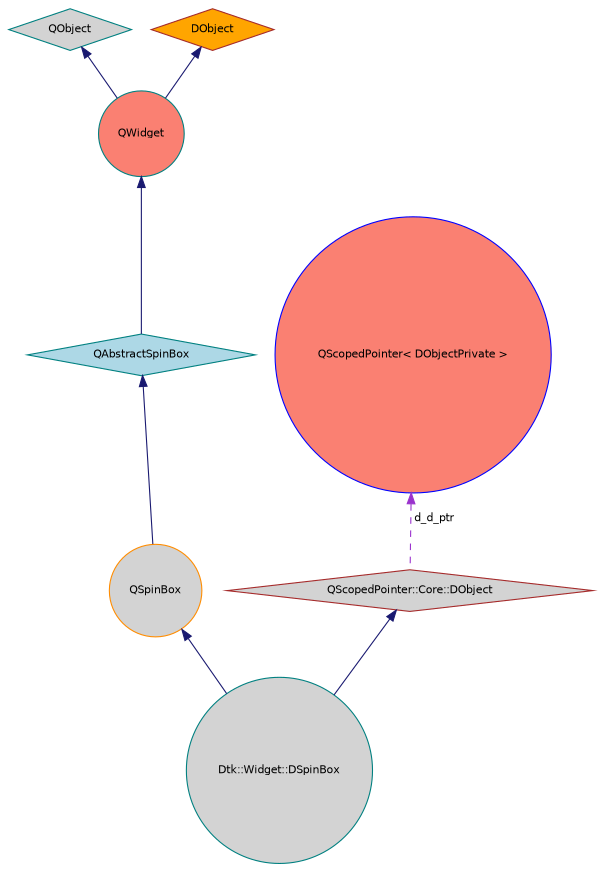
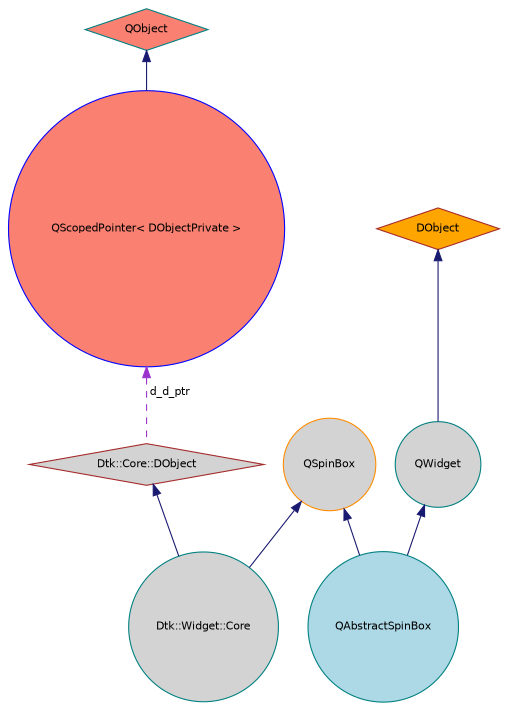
  digraph {
    node [color=teal fillcolor=lightgrey fontname=Helvetica fontsize=10 shape=circle style=filled]
    edge [color=midnightblue dir=back fontname=Helvetica fontsize=10 labelfontname=Helvetica labelfontsize=10 style=solid]
-   n1 [fontcolor=black height=0.2 label="Dtk::Widget::DSpinBox" width=0.4]
+   n1 [fontcolor=black height=0.2 label="Dtk::Widget::Core" width=0.4]
    n2 [color=darkorange height=0.2 label=QSpinBox width=0.4]
-   n3 [fillcolor=lightblue height=0.2 label=QAbstractSpinBox shape=diamond width=0.4]
-   n4 [fillcolor=salmon height=0.2 label=QWidget width=0.4]
-   n5 [height=0.2 label=QObject shape=diamond width=0.4]
+   n3 [fillcolor=lightblue height=0.2 label=QAbstractSpinBox width=0.4]
+   n4 [height=0.2 label=QWidget width=0.4]
+   n5 [fillcolor=salmon height=0.2 label=QObject shape=diamond width=0.4]
    n6 [color=brown fillcolor=orange height=0.2 label=DObject shape=diamond width=0.4]
-   n7 [color=brown height=0.2 label="QScopedPointer::Core::DObject" shape=diamond width=0.4]
+   n7 [color=brown height=0.2 label="Dtk::Core::DObject" shape=diamond width=0.4]
    n8 [color=blue fillcolor=salmon height=0.2 label="QScopedPointer\< DObjectPrivate \>" width=0.4]
    n2 -> n1
-   n3 -> n2
+   n2 -> n3
    n4 -> n3
-   n5 -> n4
+   n5 -> n8
    n6 -> n4
    n7 -> n1
    n8 -> n7 [color=darkorchid3 label=" d_d_ptr" style=dashed]
  }
